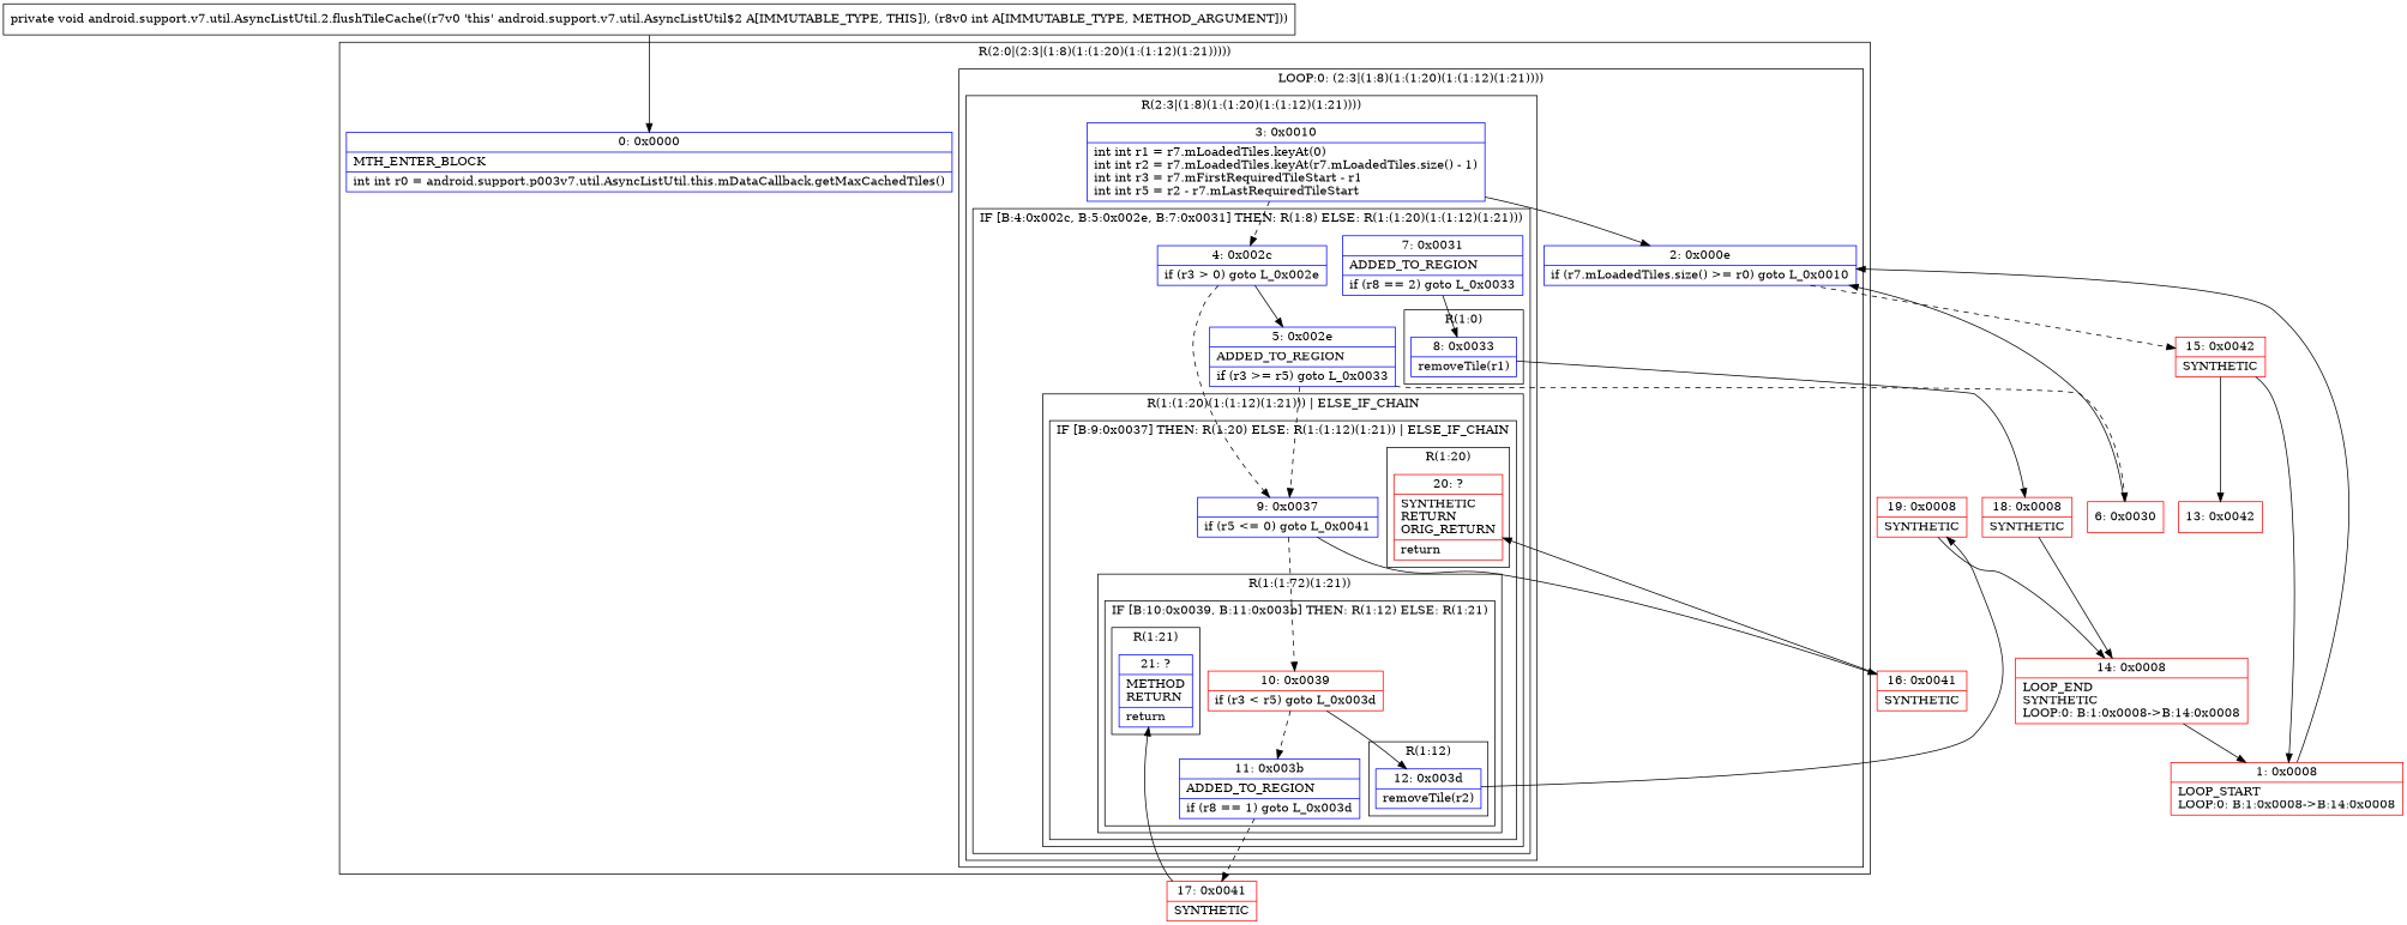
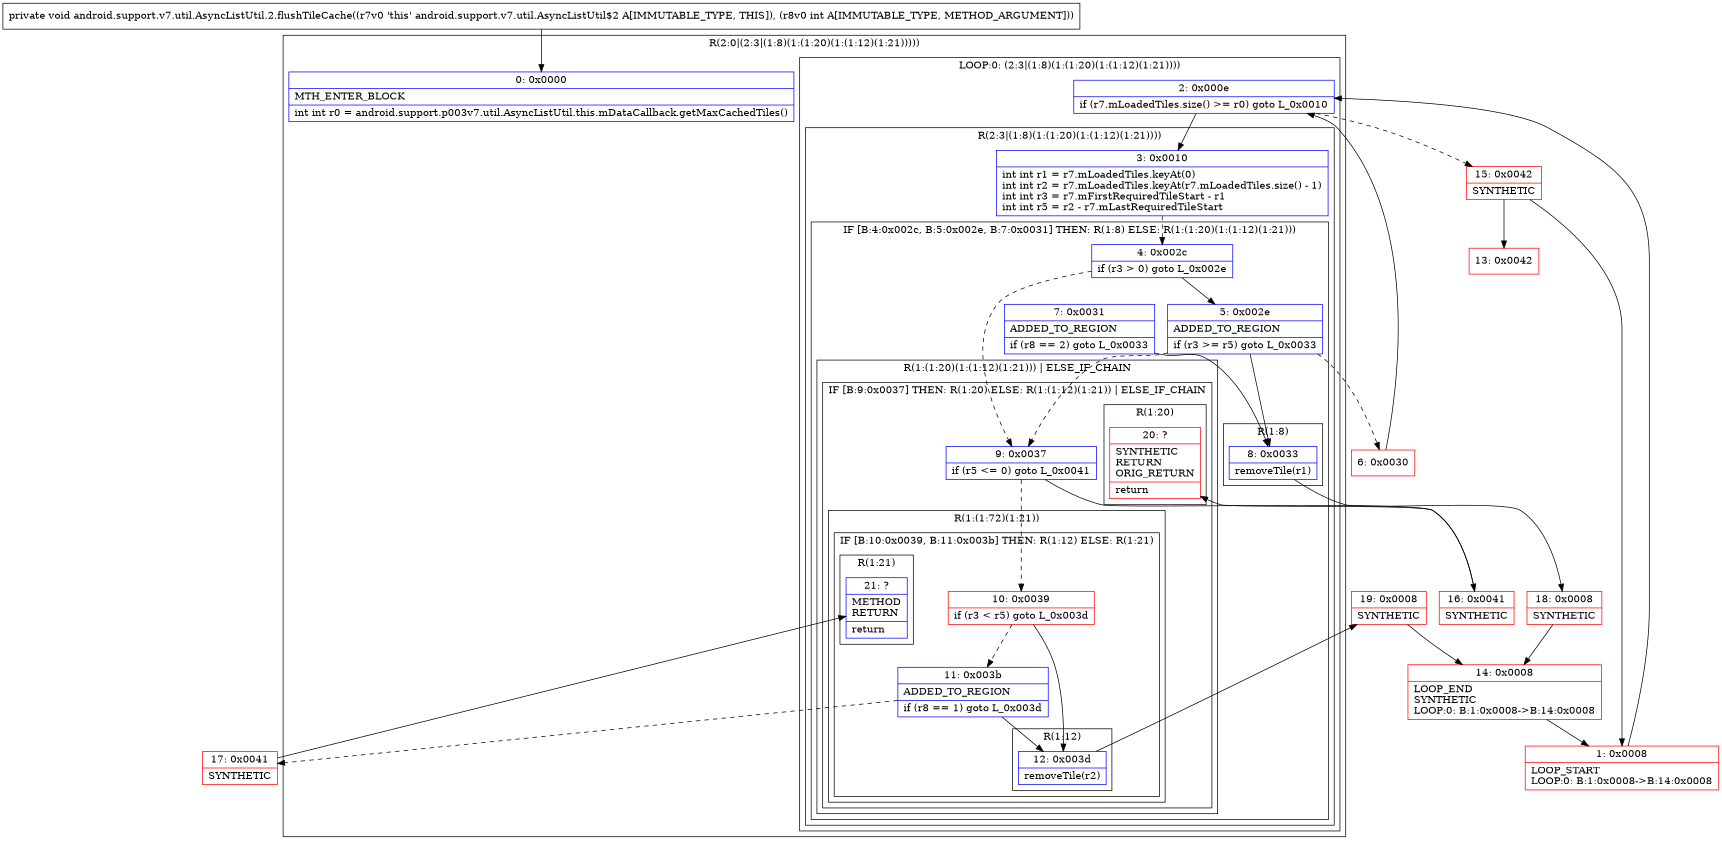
  digraph {
    node [color=blue shape=record]
    n1 [label="{8\:\ 0x0033|removeTile(r1)\l}"]
    n2 [color=red label="{20\:\ ?|SYNTHETIC\lRETURN\lORIG_RETURN\l|return\l}"]
    n3 [label="{12\:\ 0x003d|removeTile(r2)\l}"]
    n4 [label="{21\:\ ?|METHOD\lRETURN\l|return\l}"]
    n5 [color=red label="{10\:\ 0x0039|if (r3 \< r5) goto L_0x003d\l}"]
    n6 [label="{11\:\ 0x003b|ADDED_TO_REGION\l|if (r8 == 1) goto L_0x003d\l}"]
    n7 [label="{9\:\ 0x0037|if (r5 \<= 0) goto L_0x0041\l}"]
    n8 [label="{4\:\ 0x002c|if (r3 \> 0) goto L_0x002e\l}"]
    n9 [label="{5\:\ 0x002e|ADDED_TO_REGION\l|if (r3 \>= r5) goto L_0x0033\l}"]
    n10 [label="{7\:\ 0x0031|ADDED_TO_REGION\l|if (r8 == 2) goto L_0x0033\l}"]
    n11 [label="{3\:\ 0x0010|int int r1 = r7.mLoadedTiles.keyAt(0)\lint int r2 = r7.mLoadedTiles.keyAt(r7.mLoadedTiles.size() \- 1)\lint int r3 = r7.mFirstRequiredTileStart \- r1\lint int r5 = r2 \- r7.mLastRequiredTileStart\l}"]
    n12 [label="{2\:\ 0x000e|if (r7.mLoadedTiles.size() \>= r0) goto L_0x0010\l}"]
    n13 [label="{0\:\ 0x0000|MTH_ENTER_BLOCK\l|int int r0 = android.support.p003v7.util.AsyncListUtil.this.mDataCallback.getMaxCachedTiles()\l}"]
    n14 [color=red label="{18\:\ 0x0008|SYNTHETIC\l}"]
    n15 [color=red label="{19\:\ 0x0008|SYNTHETIC\l}"]
    n16 [color=red label="{17\:\ 0x0041|SYNTHETIC\l}"]
    n17 [color=red label="{16\:\ 0x0041|SYNTHETIC\l}"]
    n18 [color=red label="{6\:\ 0x0030}"]
    n19 [color=red label="{15\:\ 0x0042|SYNTHETIC\l}"]
    n20 [color=red label="{1\:\ 0x0008|LOOP_START\lLOOP:0: B:1:0x0008\-\>B:14:0x0008\l}"]
    n21 [color=red label="{13\:\ 0x0042}"]
    n22 [color=red label="{14\:\ 0x0008|LOOP_END\lSYNTHETIC\lLOOP:0: B:1:0x0008\-\>B:14:0x0008\l}"]
    n23 [label="{private void android.support.v7.util.AsyncListUtil.2.flushTileCache((r7v0 'this' android.support.v7.util.AsyncListUtil$2 A[IMMUTABLE_TYPE, THIS]), (r8v0 int A[IMMUTABLE_TYPE, METHOD_ARGUMENT])) }" color=""]
    subgraph cluster_1 {
      label="R(2:0|(2:3|(1:8)(1:(1:20)(1:(1:12)(1:21)))))"
      n13
      subgraph cluster_2 {
        label="LOOP:0: (2:3|(1:8)(1:(1:20)(1:(1:12)(1:21))))"
        n12
        subgraph cluster_3 {
          label="R(2:3|(1:8)(1:(1:20)(1:(1:12)(1:21))))"
          n11
          subgraph cluster_4 {
            label="IF [B:4:0x002c, B:5:0x002e, B:7:0x0031] THEN: R(1:8) ELSE: R(1:(1:20)(1:(1:12)(1:21)))"
            n8
            n9
            n10
            subgraph cluster_5 {
-             label="R(1:0)"
+             label="R(1:8)"
              n1
            }
            subgraph cluster_6 {
              label="R(1:(1:20)(1:(1:12)(1:21))) | ELSE_IF_CHAIN\l"
              subgraph cluster_7 {
                label="IF [B:9:0x0037] THEN: R(1:20) ELSE: R(1:(1:12)(1:21)) | ELSE_IF_CHAIN\l"
                n7
                subgraph cluster_8 {
                  label="R(1:20)"
                  n2
                }
                subgraph cluster_9 {
                  label="R(1:(1:72)(1:21))"
                  subgraph cluster_10 {
                    label="IF [B:10:0x0039, B:11:0x003b] THEN: R(1:12) ELSE: R(1:21)"
                    n5
                    n6
                    subgraph cluster_11 {
                      label="R(1:12)"
                      n3
                    }
                    subgraph cluster_12 {
                      label="R(1:21)"
                      n4
                    }
                  }
                }
              }
            }
          }
        }
      }
    }
    n1 -> n14
    n3 -> n15
    n5 -> n3
    n5 -> n6 [style=dashed]
+   n6 -> n3
    n6 -> n16 [style=dashed]
    n7 -> n5 [style=dashed]
    n7 -> n17
    n8 -> n7 [style=dashed]
    n8 -> n9
+   n9 -> n1
    n9 -> n7 [style=dashed]
    n9 -> n18 [style=dashed]
    n10 -> n1
    n11 -> n8 [style=dashed]
-   n11 -> n12
+   n12 -> n11
    n12 -> n19 [style=dashed]
    n14 -> n22
    n15 -> n22
    n16 -> n4
    n17 -> n2
    n18 -> n12
    n19 -> n20
    n19 -> n21
    n20 -> n12
    n22 -> n20
    n23 -> n13
  }
